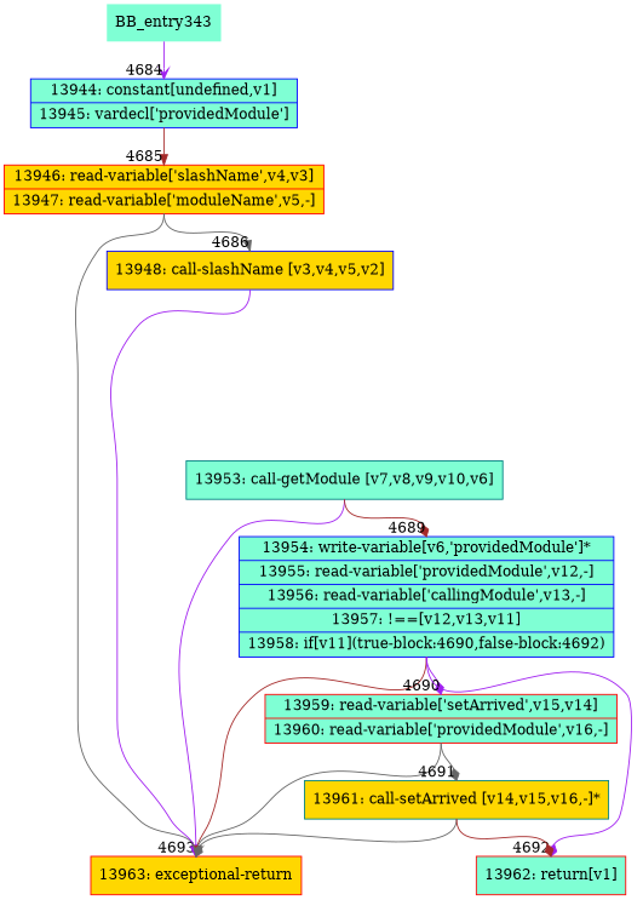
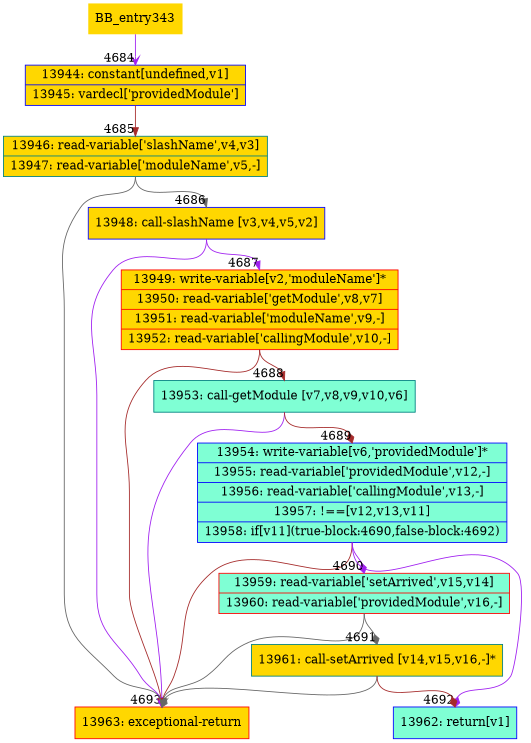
  digraph {
    rankdir=TD
    node [color=red fillcolor=gold shape=record style=filled]
    edge [arrowhead=normal color=purple headport=n tailport=s]
-   BB_entry343 [fillcolor=aquamarine shape=none]
-   n2 [color=blue fillcolor=aquamarine label="{13944: constant[undefined,v1]|13945: vardecl['providedModule']}"]
-   n3 [label="{13946: read-variable['slashName',v4,v3]|13947: read-variable['moduleName',v5,-]}"]
+   BB_entry343 [shape=none]
+   n2 [color=blue label="{13944: constant[undefined,v1]|13945: vardecl['providedModule']}"]
+   n3 [color=teal label="{13946: read-variable['slashName',v4,v3]|13947: read-variable['moduleName',v5,-]}"]
    n4 [color=blue label="{13948: call-slashName [v3,v4,v5,v2]}"]
    n5 [label="{13963: exceptional-return}"]
+   n6 [label="{13949: write-variable[v2,'moduleName']*|13950: read-variable['getModule',v8,v7]|13951: read-variable['moduleName',v9,-]|13952: read-variable['callingModule',v10,-]}"]
    n7 [color=teal fillcolor=aquamarine label="{13953: call-getModule [v7,v8,v9,v10,v6]}"]
    n8 [color=blue fillcolor=aquamarine label="{13954: write-variable[v6,'providedModule']*|13955: read-variable['providedModule',v12,-]|13956: read-variable['callingModule',v13,-]|13957: !==[v12,v13,v11]|13958: if[v11](true-block:4690,false-block:4692)}"]
    n9 [fillcolor=aquamarine label="{13959: read-variable['setArrived',v15,v14]|13960: read-variable['providedModule',v16,-]}"]
-   n10 [fillcolor=aquamarine label="{13962: return[v1]}"]
+   n10 [color=blue fillcolor=aquamarine label="{13962: return[v1]}"]
    n11 [color=teal label="{13961: call-setArrived [v14,v15,v16,-]*}"]
    BB_entry343 -> n2 [arrowhead=vee headlabel="    4684"]
    n2 -> n3 [color=brown headlabel="      4685"]
    n3 -> n4 [color=gray40 headlabel="      4686"]
    n3 -> n5 [color=gray40 headlabel="      4693"]
    n4 -> n5
+   n4 -> n6 [headlabel="      4687"]
+   n6 -> n5 [color=brown]
+   n6 -> n7 [color=brown headlabel="      4688"]
    n7 -> n5 [arrowhead=diamond]
    n7 -> n8 [arrowhead=diamond color=brown headlabel="      4689"]
    n8 -> n5 [color=brown]
    n8 -> n9 [arrowhead=diamond headlabel="      4690"]
    n8 -> n10 [arrowhead=diamond headlabel="      4692"]
    n9 -> n5 [arrowhead=vee color=gray40]
    n9 -> n11 [arrowhead=diamond color=gray40 headlabel="      4691"]
    n11 -> n5 [arrowhead=diamond color=gray40]
    n11 -> n10 [arrowhead=diamond color=brown]
  }
